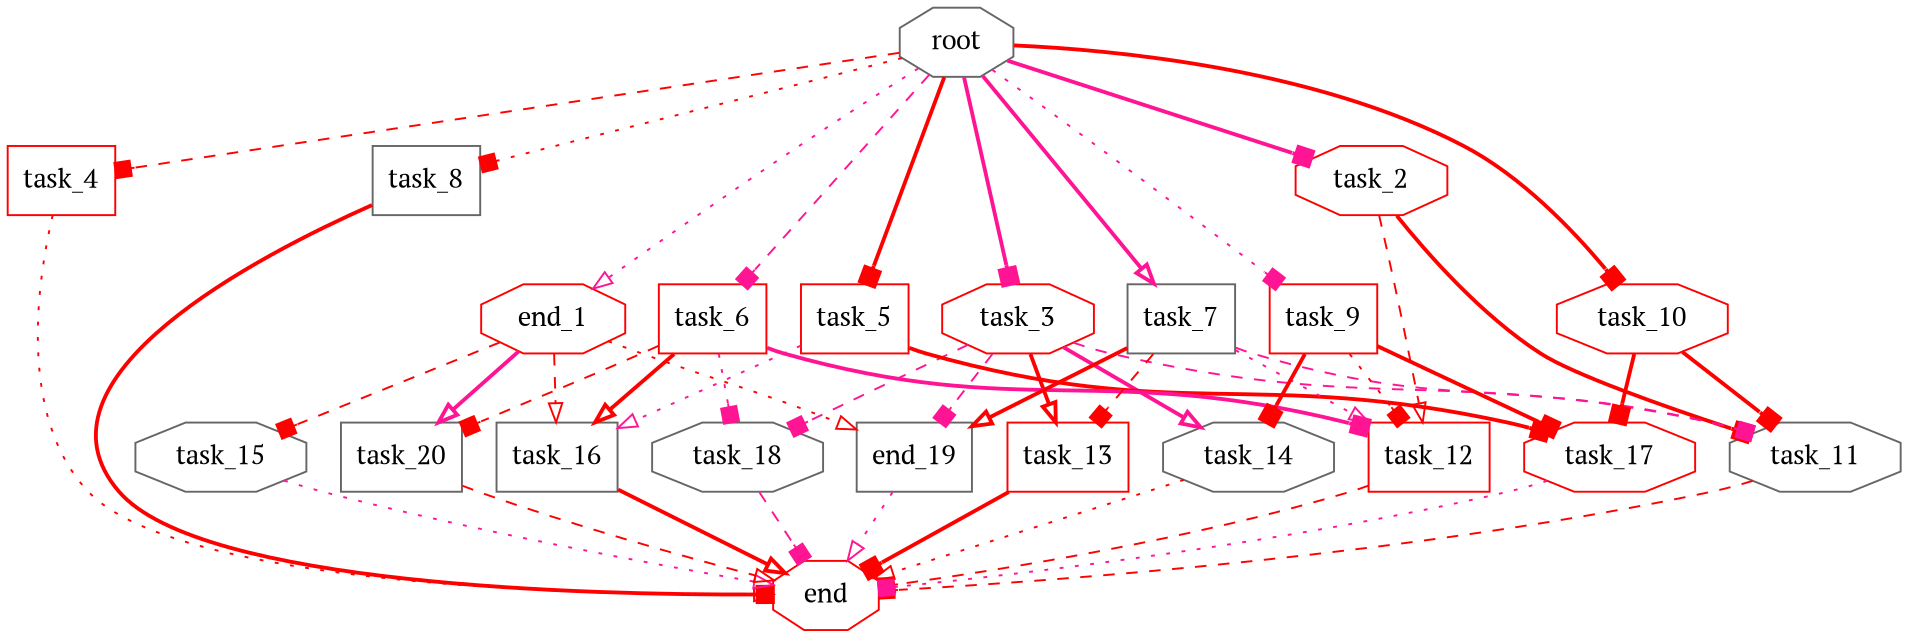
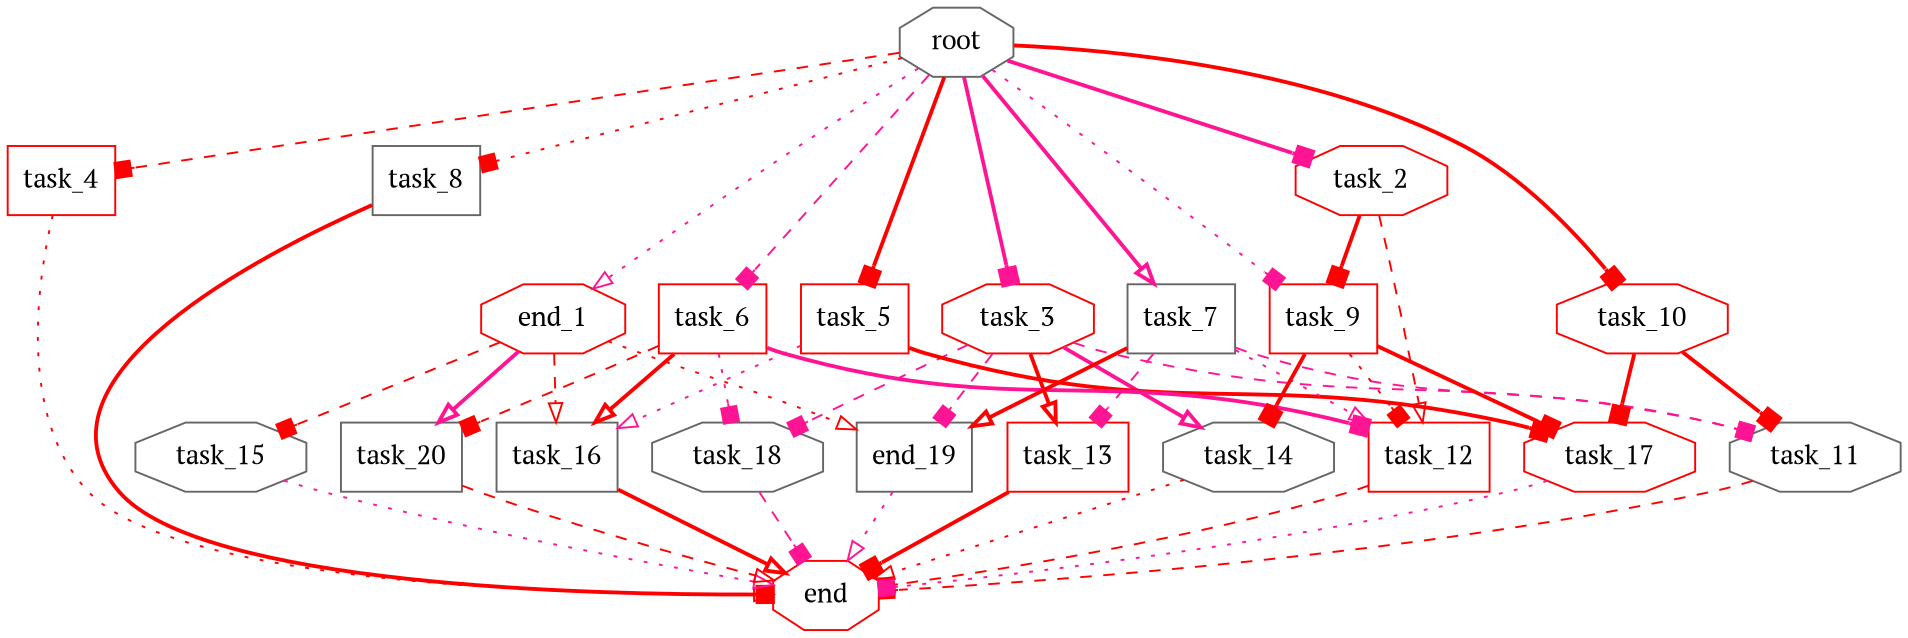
  digraph {
    fontname="PT Serif"
    node [color=red fontname="PT Serif" shape=octagon]
    edge [arrowhead=box color=red fontname="PT Serif" style=bold]
    root [color=gray40]
    n2 [label=end_1]
    task_2
    task_3
    task_4 [shape=box]
    task_5 [shape=box]
    task_6 [shape=box]
    task_7 [color=gray40 shape=box]
    task_8 [color=gray40 shape=box]
    task_9 [shape=box]
    task_10
    task_15 [color=gray40]
    task_16 [color=gray40 shape=box]
    n14 [color=gray40 label=end_19 shape=box]
    task_20 [color=gray40 shape=box]
    task_11 [color=gray40]
    task_12 [shape=box]
    task_13 [shape=box]
    task_14 [color=gray40]
    task_18 [color=gray40]
    end
    task_17
    root -> n2 [arrowhead=onormal color=deeppink style=dotted]
    root -> task_2 [color=deeppink]
    root -> task_3 [color=deeppink]
    root -> task_4 [style=dashed]
    root -> task_5
    root -> task_6 [color=deeppink style=dashed]
    root -> task_7 [arrowhead=onormal color=deeppink]
    root -> task_8 [style=dotted]
    root -> task_9 [color=deeppink style=dotted]
    root -> task_10
    n2 -> task_15 [style=dashed]
    n2 -> task_16 [arrowhead=onormal style=dashed]
    n2 -> n14 [arrowhead=onormal style=dotted]
    n2 -> task_20 [arrowhead=onormal color=deeppink]
-   task_2 -> task_11
+   task_2 -> task_9
    task_2 -> task_12 [arrowhead=onormal style=dashed]
    task_3 -> n14 [color=deeppink style=dashed]
    task_3 -> task_11 [color=deeppink style=dashed]
    task_3 -> task_13 [arrowhead=onormal]
    task_3 -> task_14 [arrowhead=onormal color=deeppink]
    task_3 -> task_18 [color=deeppink style=dashed]
    task_4 -> end [arrowhead=onormal style=dotted]
    task_5 -> task_16 [arrowhead=onormal color=deeppink style=dotted]
    task_5 -> task_17
    task_6 -> task_16 [arrowhead=onormal]
    task_6 -> task_20 [style=dashed]
    task_6 -> task_12 [color=deeppink]
    task_6 -> task_18 [color=deeppink style=dotted]
    task_7 -> n14 [arrowhead=onormal]
    task_7 -> task_11 [color=deeppink style=dashed]
    task_7 -> task_12 [arrowhead=onormal color=deeppink style=dotted]
-   task_7 -> task_13 [style=dashed]
+   task_7 -> task_13 [color=deeppink style=dashed]
    task_8 -> end
    task_9 -> task_12 [style=dotted]
    task_9 -> task_14
    task_9 -> task_17
    task_10 -> task_11
    task_10 -> task_17
    task_15 -> end [arrowhead=onormal color=deeppink style=dotted]
    task_16 -> end [arrowhead=onormal]
    n14 -> end [arrowhead=onormal color=deeppink style=dotted]
    task_20 -> end [arrowhead=onormal style=dashed]
    task_11 -> end [style=dashed]
    task_12 -> end [style=dashed]
    task_13 -> end
    task_14 -> end [arrowhead=onormal style=dotted]
    task_18 -> end [color=deeppink style=dashed]
    task_17 -> end [color=deeppink style=dotted]
  }
